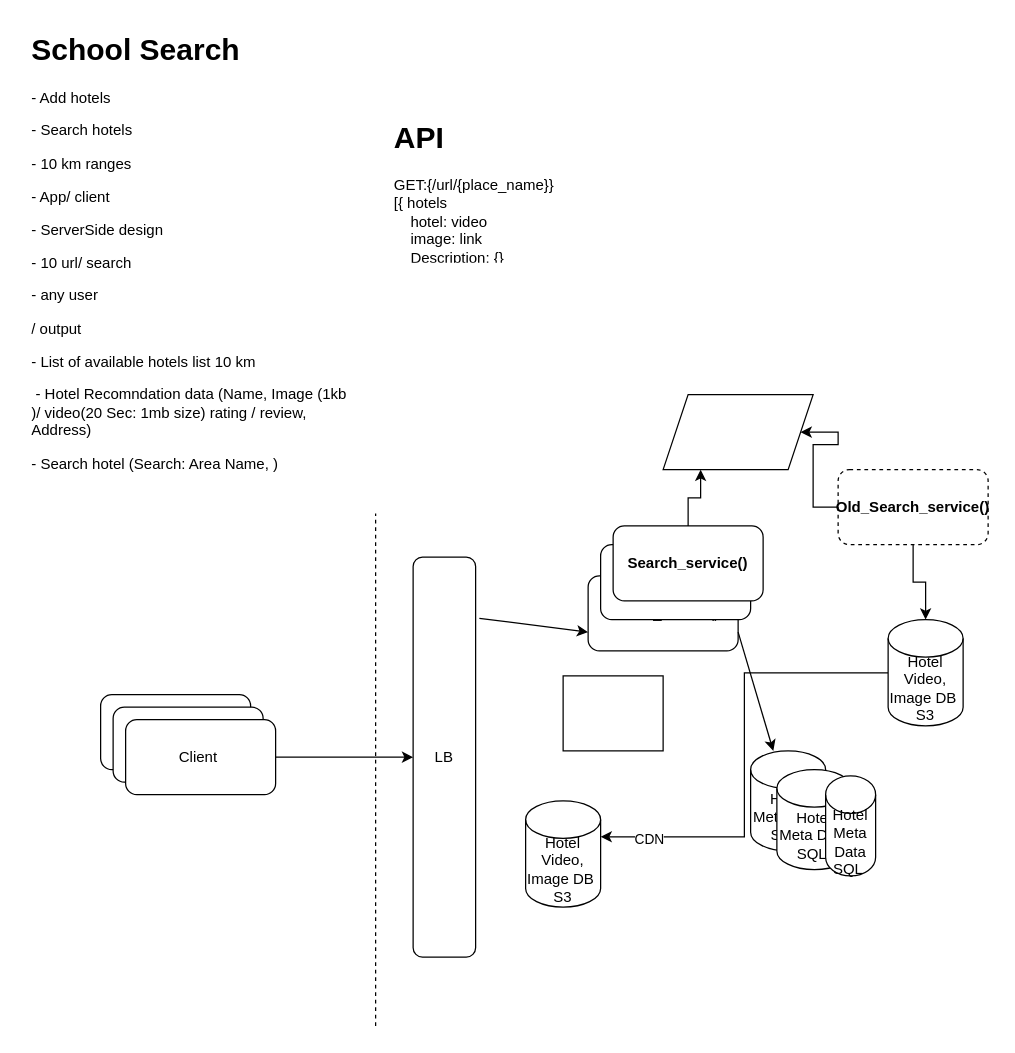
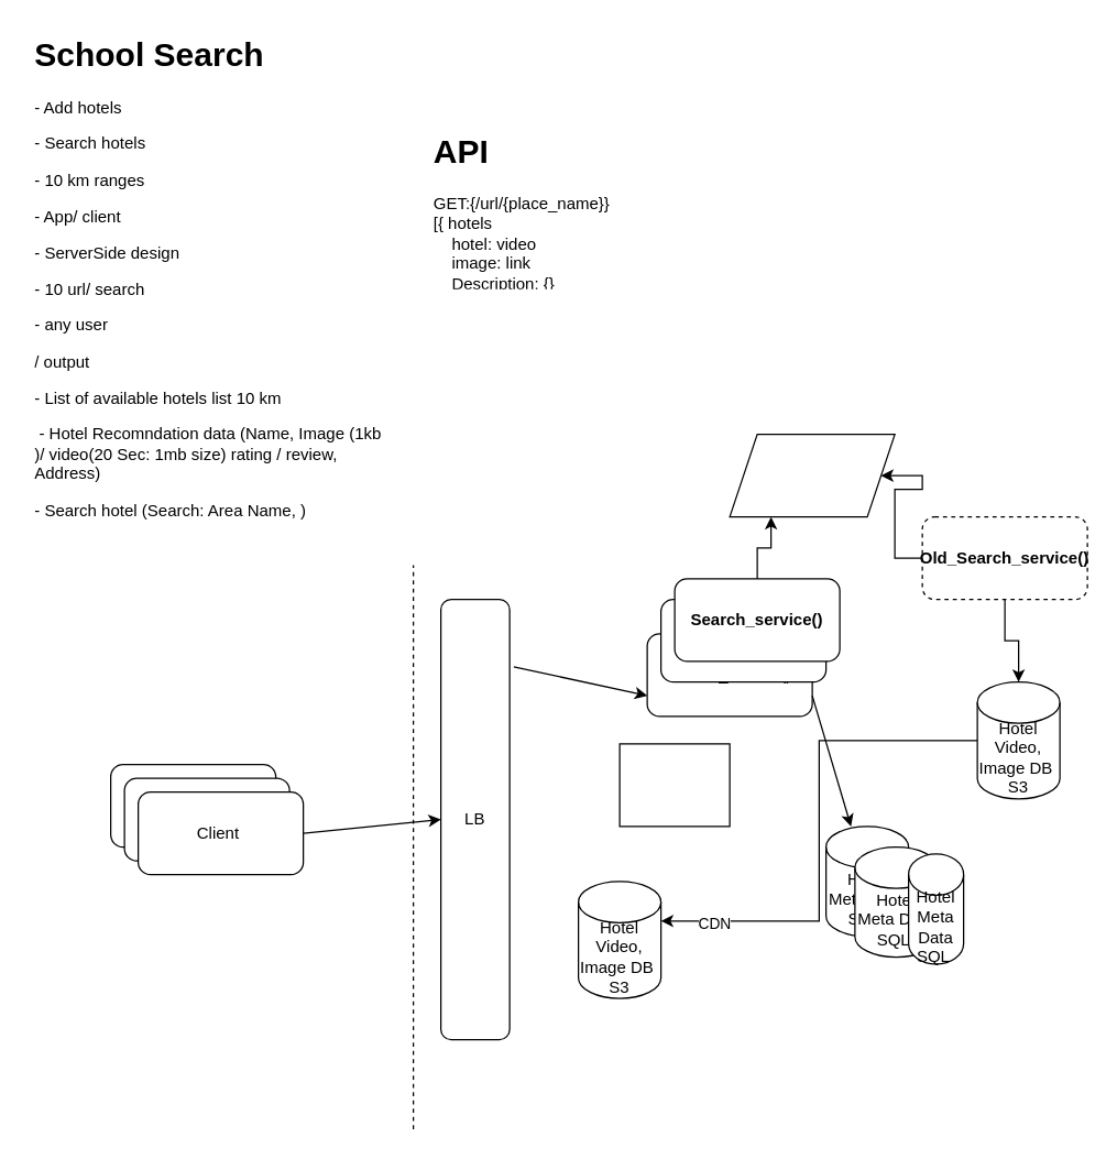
  <mxCell id="0" />
  <mxCell id="1" parent="0" />
  <mxCell id="2" value="&lt;h1&gt;School Search&lt;/h1&gt;&lt;p&gt;- Add hotels&lt;/p&gt;&lt;p&gt;- Search hotels&lt;/p&gt;&lt;p&gt;- 10 km ranges&lt;/p&gt;&lt;p&gt;- App/ client&lt;/p&gt;&lt;p&gt;- ServerSide design&amp;nbsp;&lt;/p&gt;&lt;p&gt;- 10 url/ search&lt;/p&gt;&lt;p&gt;- any user&lt;/p&gt;&lt;p&gt;/ output&lt;/p&gt;&lt;p&gt;- List of available hotels list 10 km&lt;/p&gt;&lt;p&gt;&amp;nbsp;- Hotel Recomndation data (Name, Image (1kb )/ video(20 Sec: 1mb size) rating / review, Address)&amp;nbsp;&lt;/p&gt;&lt;p&gt;- Search hotel (Search: Area Name, )&lt;/p&gt;&lt;p&gt;&lt;br&gt;&lt;/p&gt;&lt;p&gt;&lt;br&gt;&lt;/p&gt;" style="text;html=1;strokeColor=none;fillColor=none;spacing=5;spacingTop=-20;whiteSpace=wrap;overflow=hidden;rounded=0;" vertex="1" parent="1"><mxGeometry x="20" y="20" width="270" height="400" as="geometry" /></mxCell>
  <mxCell id="3" value="Client&amp;nbsp;" style="rounded=1;whiteSpace=wrap;html=1;" vertex="1" parent="1"><mxGeometry x="80" y="555" width="120" height="60" as="geometry" /></mxCell>
  <mxCell id="4" value="Client&amp;nbsp;" style="rounded=1;whiteSpace=wrap;html=1;fontStyle=0" vertex="1" parent="1"><mxGeometry x="90" y="565" width="120" height="60" as="geometry" /></mxCell>
  <mxCell id="5" value="Client&amp;nbsp;" style="rounded=1;whiteSpace=wrap;html=1;" vertex="1" parent="1"><mxGeometry x="100" y="575" width="120" height="60" as="geometry" /></mxCell>
  <mxCell id="6" value="" style="endArrow=none;dashed=1;html=1;rounded=0;" edge="1" parent="1"><mxGeometry width="50" height="50" relative="1" as="geometry"><mxPoint x="300" y="820" as="sourcePoint" /><mxPoint x="300" y="410" as="targetPoint" /></mxGeometry></mxCell>
- <mxCell id="7" value="LB" style="rounded=1;whiteSpace=wrap;html=1;" vertex="1" parent="1"><mxGeometry x="330" y="445" width="50" height="320" as="geometry" /></mxCell>
+ <mxCell id="7" value="LB" style="rounded=1;whiteSpace=wrap;html=1;" vertex="1" parent="1"><mxGeometry x="320" y="435" width="50" height="320" as="geometry" /></mxCell>
  <mxCell id="8" value="" style="endArrow=classic;html=1;rounded=0;exitX=1;exitY=0.5;exitDx=0;exitDy=0;entryX=0;entryY=0.5;entryDx=0;entryDy=0;" edge="1" parent="1" source="5" target="7"><mxGeometry width="50" height="50" relative="1" as="geometry"><mxPoint x="460" y="470" as="sourcePoint" /><mxPoint x="510" y="420" as="targetPoint" /></mxGeometry></mxCell>
  <mxCell id="9" value="Search_service()" style="rounded=1;whiteSpace=wrap;html=1;" vertex="1" parent="1"><mxGeometry x="470" y="460" width="120" height="60" as="geometry" /></mxCell>
  <mxCell id="10" value="&lt;h1&gt;API&amp;nbsp;&lt;/h1&gt;&lt;div&gt;GET:{/url/{place_name}}&amp;nbsp;&lt;/div&gt;&lt;div&gt;[{ hotels&lt;/div&gt;&lt;div&gt;&amp;nbsp; &amp;nbsp; hotel: video&lt;/div&gt;&lt;div&gt;&amp;nbsp; &amp;nbsp; image: link&lt;/div&gt;&lt;div&gt;&amp;nbsp; &amp;nbsp; Description: {}&lt;/div&gt;&lt;div&gt;&amp;nbsp; &amp;nbsp; Review :&lt;/div&gt;&lt;div&gt;&amp;nbsp; &amp;nbsp; Comments:&amp;nbsp;&lt;/div&gt;&lt;div&gt;&amp;nbsp; &amp;nbsp; Ratiing:&amp;nbsp;&lt;/div&gt;&lt;div&gt;}]&lt;/div&gt;" style="text;html=1;strokeColor=none;fillColor=none;spacing=5;spacingTop=-20;whiteSpace=wrap;overflow=hidden;rounded=0;" vertex="1" parent="1"><mxGeometry x="310" y="90" width="190" height="120" as="geometry" /></mxCell>
  <mxCell id="11" value="" style="endArrow=classic;html=1;rounded=0;exitX=1.06;exitY=0.153;exitDx=0;exitDy=0;exitPerimeter=0;entryX=0;entryY=0.75;entryDx=0;entryDy=0;" edge="1" parent="1" source="7" target="9"><mxGeometry width="50" height="50" relative="1" as="geometry"><mxPoint x="460" y="460" as="sourcePoint" /><mxPoint x="510" y="410" as="targetPoint" /></mxGeometry></mxCell>
  <mxCell id="12" style="edgeStyle=orthogonalEdgeStyle;rounded=0;orthogonalLoop=1;jettySize=auto;html=1;entryX=1;entryY=0;entryDx=0;entryDy=28.75;entryPerimeter=0;" edge="1" parent="1" source="14" target="17"><mxGeometry relative="1" as="geometry" /></mxCell>
  <mxCell id="13" value="CDN" style="edgeLabel;html=1;align=center;verticalAlign=middle;resizable=0;points=[];" vertex="1" connectable="0" parent="12"><mxGeometry x="0.79" y="2" relative="1" as="geometry"><mxPoint as="offset" /></mxGeometry></mxCell>
  <mxCell id="14" value="Hotel Video, Image DB&amp;nbsp;&lt;br&gt;S3" style="shape=cylinder3;whiteSpace=wrap;html=1;boundedLbl=1;backgroundOutline=1;size=15;" vertex="1" parent="1"><mxGeometry x="710" y="495" width="60" height="85" as="geometry" /></mxCell>
  <mxCell id="15" value="Hotel Meta Data&lt;br&gt;SQL&amp;nbsp;" style="shape=cylinder3;whiteSpace=wrap;html=1;boundedLbl=1;backgroundOutline=1;size=15;" vertex="1" parent="1"><mxGeometry x="600" y="600" width="60" height="80" as="geometry" /></mxCell>
  <mxCell id="16" value="" style="endArrow=classic;html=1;rounded=0;exitX=1;exitY=0.75;exitDx=0;exitDy=0;" edge="1" parent="1" source="9" target="15"><mxGeometry width="50" height="50" relative="1" as="geometry"><mxPoint x="460" y="420" as="sourcePoint" /><mxPoint x="510" y="370" as="targetPoint" /></mxGeometry></mxCell>
  <mxCell id="17" value="Hotel Video, Image DB&amp;nbsp;&lt;br&gt;S3" style="shape=cylinder3;whiteSpace=wrap;html=1;boundedLbl=1;backgroundOutline=1;size=15;" vertex="1" parent="1"><mxGeometry x="420" y="640" width="60" height="85" as="geometry" /></mxCell>
  <mxCell id="18" value="Search_service()" style="rounded=1;whiteSpace=wrap;html=1;fontStyle=1" vertex="1" parent="1"><mxGeometry x="480" y="435" width="120" height="60" as="geometry" /></mxCell>
  <mxCell id="19" style="edgeStyle=orthogonalEdgeStyle;rounded=0;orthogonalLoop=1;jettySize=auto;html=1;entryX=0.25;entryY=1;entryDx=0;entryDy=0;" edge="1" parent="1" source="20" target="24"><mxGeometry relative="1" as="geometry" /></mxCell>
  <mxCell id="20" value="Search_service()" style="rounded=1;whiteSpace=wrap;html=1;fontStyle=1" vertex="1" parent="1"><mxGeometry x="490" y="420" width="120" height="60" as="geometry" /></mxCell>
  <mxCell id="21" style="edgeStyle=orthogonalEdgeStyle;rounded=0;orthogonalLoop=1;jettySize=auto;html=1;" edge="1" parent="1" source="23" target="24"><mxGeometry relative="1" as="geometry" /></mxCell>
  <mxCell id="22" style="edgeStyle=orthogonalEdgeStyle;rounded=0;orthogonalLoop=1;jettySize=auto;html=1;entryX=0.5;entryY=0;entryDx=0;entryDy=0;entryPerimeter=0;" edge="1" parent="1" source="23" target="14"><mxGeometry relative="1" as="geometry" /></mxCell>
  <mxCell id="23" value="Old_Search_service()" style="rounded=1;whiteSpace=wrap;html=1;fontStyle=1;dashed=1;" vertex="1" parent="1"><mxGeometry x="670" y="375" width="120" height="60" as="geometry" /></mxCell>
  <mxCell id="24" value="" style="shape=parallelogram;perimeter=parallelogramPerimeter;whiteSpace=wrap;html=1;fixedSize=1;" vertex="1" parent="1"><mxGeometry x="530" y="315" width="120" height="60" as="geometry" /></mxCell>
  <mxCell id="25" value="Hotel Meta Data&lt;br&gt;SQL&amp;nbsp;" style="shape=cylinder3;whiteSpace=wrap;html=1;boundedLbl=1;backgroundOutline=1;size=15;" vertex="1" parent="1"><mxGeometry x="621" y="615" width="60" height="80" as="geometry" /></mxCell>
  <mxCell id="26" value="Hotel Meta Data&lt;br&gt;SQL&amp;nbsp;" style="shape=cylinder3;whiteSpace=wrap;html=1;boundedLbl=1;backgroundOutline=1;size=15;" vertex="1" parent="1"><mxGeometry x="660" y="620" width="40" height="80" as="geometry" /></mxCell>
  <mxCell id="27" value="" style="rounded=0;whiteSpace=wrap;html=1;" vertex="1" parent="1"><mxGeometry x="450" y="540" width="80" height="60" as="geometry" /></mxCell>
